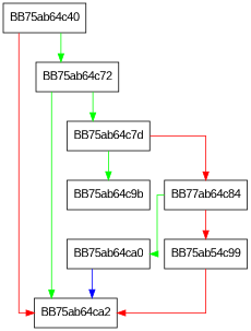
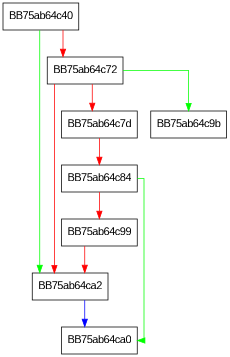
  digraph {
    fontname="Liberation Sans"
    splines=ortho
    node [fontname="Liberation Sans" shape=box]
    edge [color=red fontname="Liberation Sans"]
    BB75ab64c40
    BB75ab64ca2
    n3 [label=BB75ab64c72]
    BB75ab64c7d
    BB75ab64c9b
-   BB75ab64c84 [label=BB77ab64c84]
+   BB75ab64c84
    BB75ab64ca0
-   BB75ab64c99 [label=BB75ab54c99]
-   BB75ab64c40 -> BB75ab64ca2
-   BB75ab64c40 -> n3 [color=green]
-   n3 -> BB75ab64ca2 [color=green]
-   n3 -> BB75ab64c7d [color=green]
-   BB75ab64c7d -> BB75ab64c9b [color=green]
+   BB75ab64c99
+   BB75ab64c40 -> BB75ab64ca2 [color=green]
+   BB75ab64c40 -> n3
+   n3 -> BB75ab64ca2
+   n3 -> BB75ab64c7d
+   n3 -> BB75ab64c9b [color=green]
    BB75ab64c7d -> BB75ab64c84
    BB75ab64c84 -> BB75ab64ca0 [color=green]
    BB75ab64c84 -> BB75ab64c99
-   BB75ab64ca0 -> BB75ab64ca2 [color=blue]
+   BB75ab64ca2 -> BB75ab64ca0 [color=blue]
    BB75ab64c99 -> BB75ab64ca2
  }
